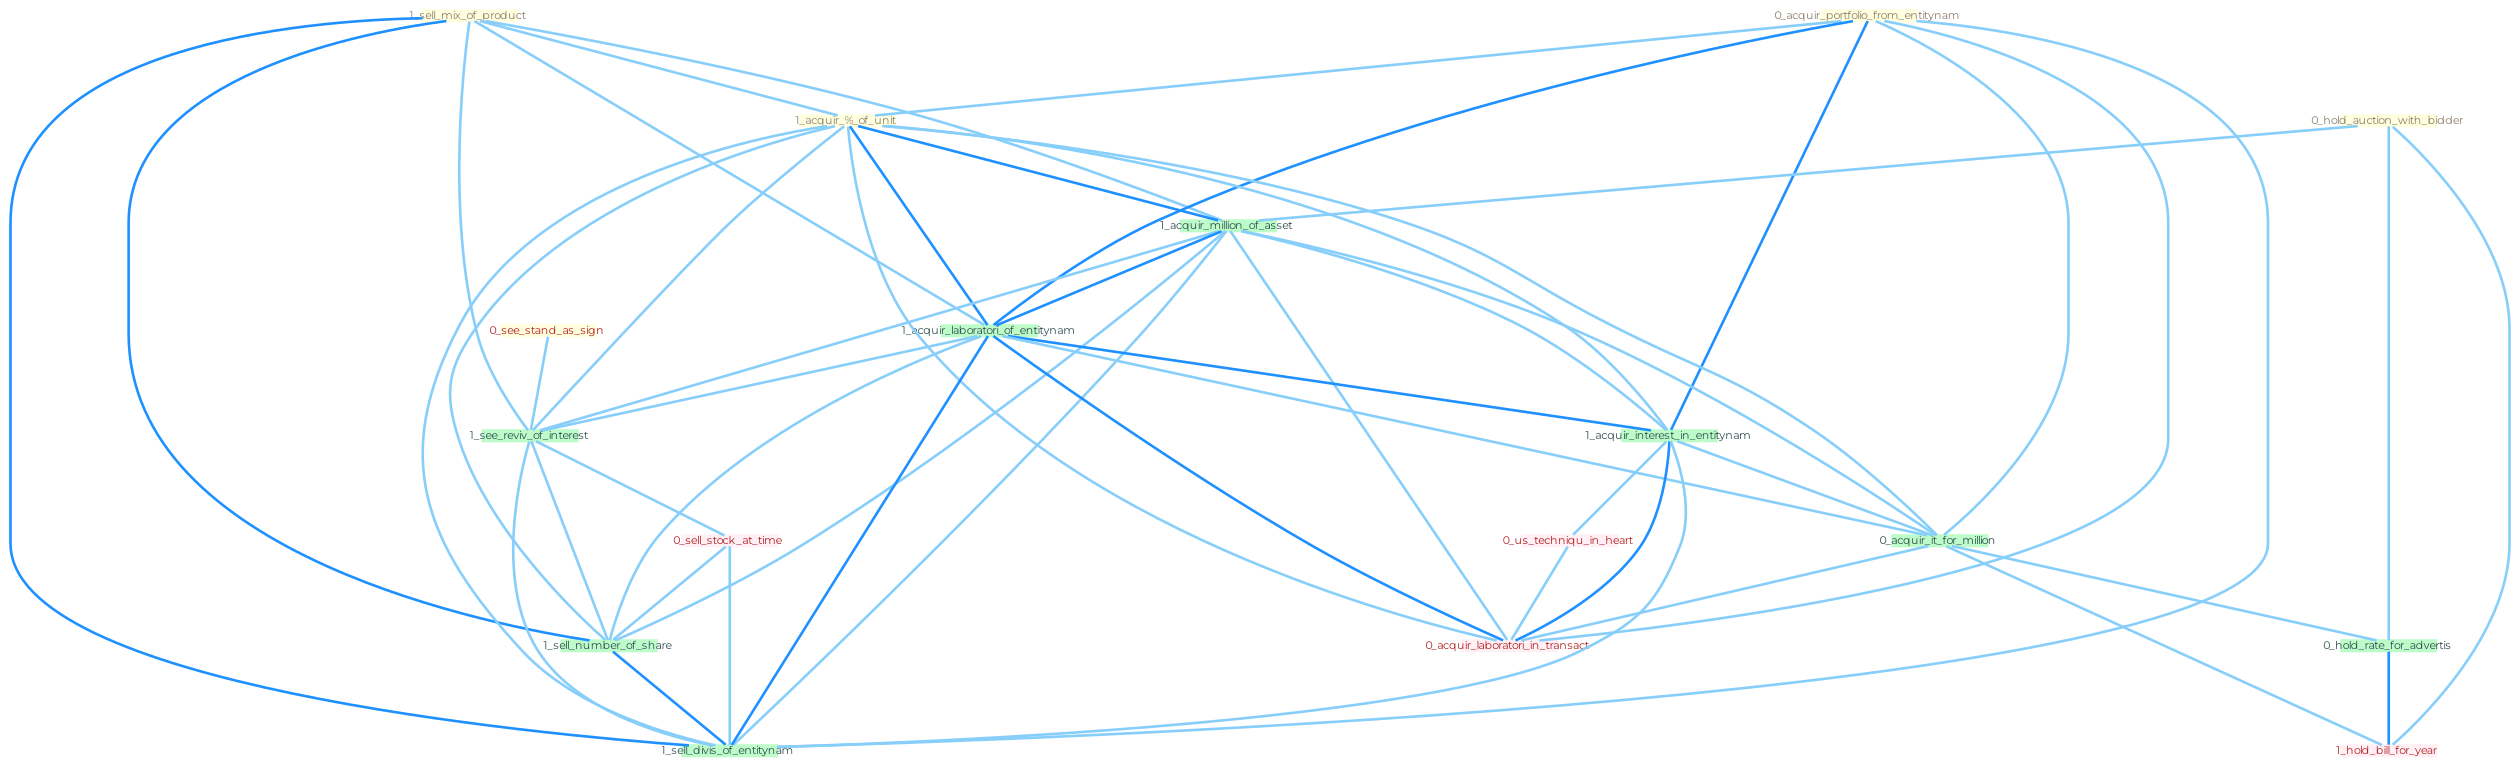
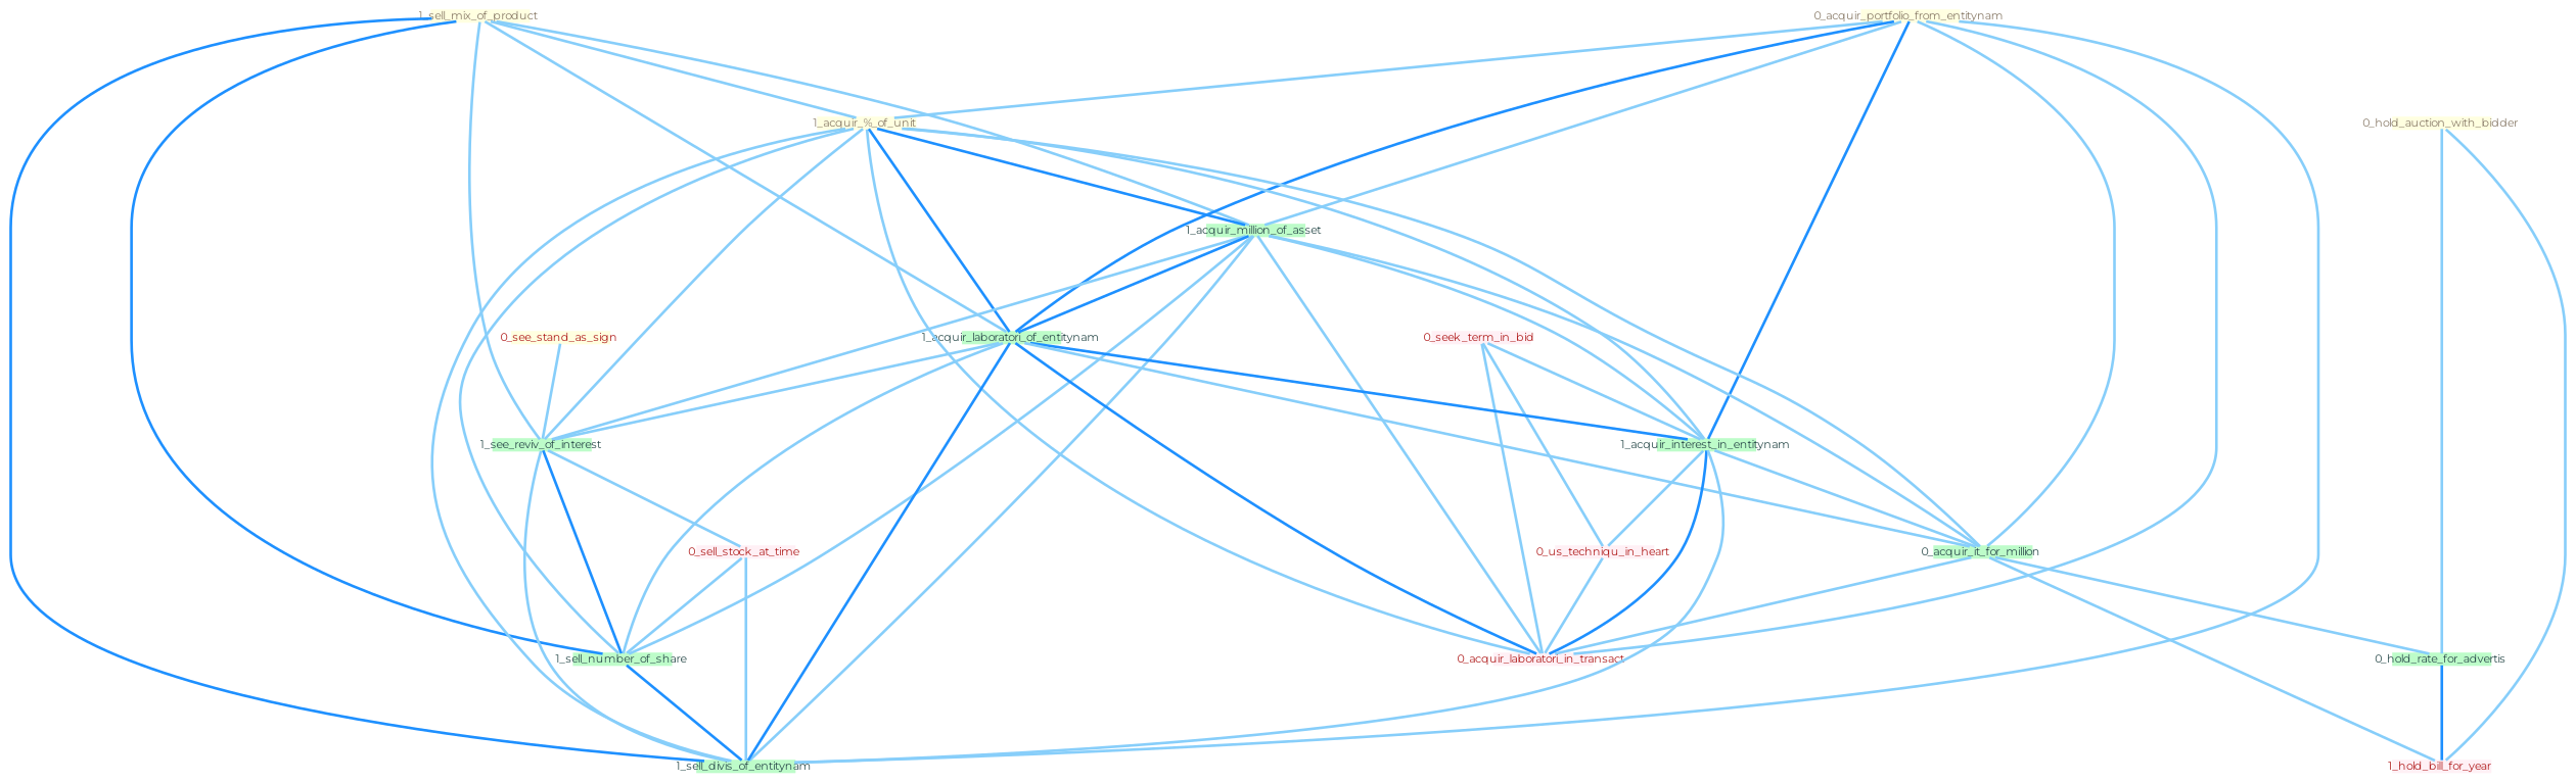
  graph {
    fontname=Montserrat
    node [color="#BDFCC9" fixedsize=true fontcolor="#2f4f4f" fontname=Montserrat fontsize=4 shape=polygon style=filled]
    edge [color="#87cefa" fontname=Montserrat w=1]
    "0_see_stand_as_sign " [color="#ffffe0" fontcolor="#b22222" height=.06 width=.5]
    "1_sell_mix_of_product " [color="#ffffe0" fontcolor="#8b7d6b" height=.06 width=.5]
    "0_acquir_portfolio_from_entitynam " [color="#ffffe0" fontcolor="#8b7d6b" height=.06 width=.5]
    "0_hold_auction_with_bidder " [color="#ffffe0" fontcolor="#8b7d6b" height=.06 width=.5]
    "1_acquir_%_of_unit " [color="#ffffe0" fontcolor="#8b7d6b" height=.06 width=.5]
+   "0_seek_term_in_bid " [color="#fff0f5" fontcolor="#b22222" height=.06 width=.5]
    "0_us_techniqu_in_heart " [color="#fff0f5" fontcolor="#b22222" height=.06 width=.5]
    "0_acquir_laboratori_in_transact " [color="#fff0f5" fontcolor="#b22222" height=.06 width=.5]
    "0_sell_stock_at_time " [color="#fff0f5" fontcolor="#b22222" height=.06 width=.5]
    "1_hold_bill_for_year " [color="#fff0f5" fontcolor="#b22222" height=.06 width=.5]
    "1_see_reviv_of_interest " [height=.06 width=.5]
    "1_acquir_million_of_asset " [height=.06 width=.5]
    "1_acquir_laboratori_of_entitynam " [height=.06 width=.5]
    "1_sell_number_of_share " [height=.06 width=.5]
    "1_sell_divis_of_entitynam " [height=.06 width=.5]
    "1_acquir_interest_in_entitynam " [height=.06 width=.5]
    "0_acquir_it_for_million " [height=.06 width=.5]
    "0_hold_rate_for_advertis " [height=.06 width=.5]
    subgraph sub_1 {
      "0_see_stand_as_sign "
      "1_sell_mix_of_product "
      "0_acquir_portfolio_from_entitynam "
      "0_hold_auction_with_bidder "
      "1_acquir_%_of_unit "
    }
    subgraph sub_2 {
+     "0_seek_term_in_bid "
      "0_us_techniqu_in_heart "
      "0_acquir_laboratori_in_transact "
      "0_sell_stock_at_time "
      "1_hold_bill_for_year "
    }
    "0_see_stand_as_sign " -- "1_see_reviv_of_interest "
    "1_sell_mix_of_product " -- "1_acquir_%_of_unit "
    "1_sell_mix_of_product " -- "1_see_reviv_of_interest "
    "1_sell_mix_of_product " -- "1_acquir_million_of_asset "
    "1_sell_mix_of_product " -- "1_acquir_laboratori_of_entitynam "
    "1_sell_mix_of_product " -- "1_sell_number_of_share " [color="#1e90ff" w=2]
    "1_sell_mix_of_product " -- "1_sell_divis_of_entitynam " [color="#1e90ff" w=2]
    "0_acquir_portfolio_from_entitynam " -- "1_acquir_%_of_unit "
    "0_acquir_portfolio_from_entitynam " -- "0_acquir_laboratori_in_transact "
-   "0_hold_auction_with_bidder " -- "1_acquir_million_of_asset "
+   "0_acquir_portfolio_from_entitynam " -- "1_acquir_million_of_asset "
    "0_acquir_portfolio_from_entitynam " -- "1_acquir_laboratori_of_entitynam " [color="#1e90ff" w=2]
    "0_acquir_portfolio_from_entitynam " -- "1_sell_divis_of_entitynam "
    "0_acquir_portfolio_from_entitynam " -- "1_acquir_interest_in_entitynam " [color="#1e90ff" w=2]
    "0_acquir_portfolio_from_entitynam " -- "0_acquir_it_for_million "
    "0_hold_auction_with_bidder " -- "1_hold_bill_for_year "
    "0_hold_auction_with_bidder " -- "0_hold_rate_for_advertis "
    "1_acquir_%_of_unit " -- "0_acquir_laboratori_in_transact "
    "1_acquir_%_of_unit " -- "1_see_reviv_of_interest "
    "1_acquir_%_of_unit " -- "1_acquir_million_of_asset " [color="#1e90ff" w=2]
    "1_acquir_%_of_unit " -- "1_acquir_laboratori_of_entitynam " [color="#1e90ff" w=2]
    "1_acquir_%_of_unit " -- "1_sell_number_of_share "
    "1_acquir_%_of_unit " -- "1_sell_divis_of_entitynam "
    "1_acquir_%_of_unit " -- "1_acquir_interest_in_entitynam "
    "1_acquir_%_of_unit " -- "0_acquir_it_for_million "
+   "0_seek_term_in_bid " -- "0_us_techniqu_in_heart "
+   "0_seek_term_in_bid " -- "0_acquir_laboratori_in_transact "
+   "0_seek_term_in_bid " -- "1_acquir_interest_in_entitynam "
    "0_us_techniqu_in_heart " -- "0_acquir_laboratori_in_transact "
    "0_sell_stock_at_time " -- "1_sell_number_of_share "
    "0_sell_stock_at_time " -- "1_sell_divis_of_entitynam "
    "1_see_reviv_of_interest " -- "0_sell_stock_at_time "
    "1_see_reviv_of_interest " -- "1_sell_divis_of_entitynam "
    "1_acquir_million_of_asset " -- "0_acquir_laboratori_in_transact "
    "1_acquir_million_of_asset " -- "1_see_reviv_of_interest "
    "1_acquir_million_of_asset " -- "1_acquir_laboratori_of_entitynam " [color="#1e90ff" w=2]
    "1_acquir_million_of_asset " -- "1_sell_number_of_share "
    "1_acquir_million_of_asset " -- "1_sell_divis_of_entitynam "
    "1_acquir_million_of_asset " -- "1_acquir_interest_in_entitynam "
    "1_acquir_million_of_asset " -- "0_acquir_it_for_million "
    "1_acquir_laboratori_of_entitynam " -- "0_acquir_laboratori_in_transact " [color="#1e90ff" w=2]
    "1_acquir_laboratori_of_entitynam " -- "1_see_reviv_of_interest "
    "1_acquir_laboratori_of_entitynam " -- "1_sell_number_of_share "
    "1_acquir_laboratori_of_entitynam " -- "1_sell_divis_of_entitynam " [color="#1e90ff" w=2]
    "1_acquir_laboratori_of_entitynam " -- "1_acquir_interest_in_entitynam " [color="#1e90ff" w=2]
    "1_acquir_laboratori_of_entitynam " -- "0_acquir_it_for_million "
-   "1_sell_number_of_share " -- "1_see_reviv_of_interest "
+   "1_sell_number_of_share " -- "1_see_reviv_of_interest " [color="#1e90ff"]
    "1_sell_number_of_share " -- "1_sell_divis_of_entitynam " [color="#1e90ff" w=2]
    "1_acquir_interest_in_entitynam " -- "0_us_techniqu_in_heart "
    "1_acquir_interest_in_entitynam " -- "0_acquir_laboratori_in_transact " [color="#1e90ff" w=2]
    "1_acquir_interest_in_entitynam " -- "1_sell_divis_of_entitynam "
    "1_acquir_interest_in_entitynam " -- "0_acquir_it_for_million "
    "0_acquir_it_for_million " -- "0_acquir_laboratori_in_transact "
    "0_acquir_it_for_million " -- "1_hold_bill_for_year "
    "0_acquir_it_for_million " -- "0_hold_rate_for_advertis "
    "0_hold_rate_for_advertis " -- "1_hold_bill_for_year " [color="#1e90ff" w=2]
  }
